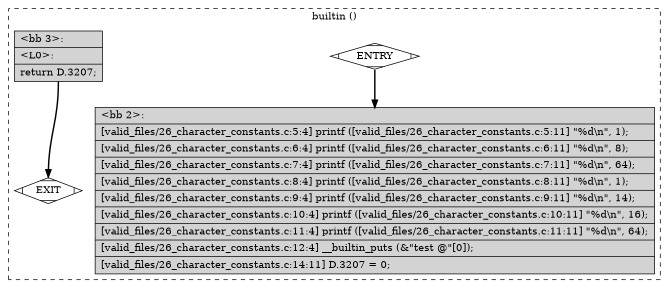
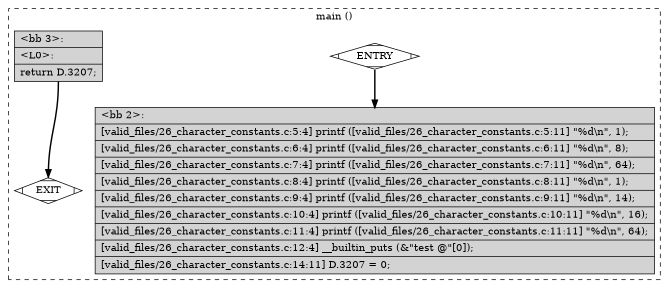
  digraph {
    node [fillcolor=white shape=Mdiamond style=filled]
    edge [constraint=true headport=n style="solid,bold" tailport=s color=black]
    n1 [label=ENTRY]
    n2 [label=EXIT]
    n3 [fillcolor=lightgrey label="{\<bb\ 2\>:\l|[valid_files/26_character_constants.c:5:4]\ printf\ ([valid_files/26_character_constants.c:5:11]\ \"%d\\n\",\ 1);\l|[valid_files/26_character_constants.c:6:4]\ printf\ ([valid_files/26_character_constants.c:6:11]\ \"%d\\n\",\ 8);\l|[valid_files/26_character_constants.c:7:4]\ printf\ ([valid_files/26_character_constants.c:7:11]\ \"%d\\n\",\ 64);\l|[valid_files/26_character_constants.c:8:4]\ printf\ ([valid_files/26_character_constants.c:8:11]\ \"%d\\n\",\ 1);\l|[valid_files/26_character_constants.c:9:4]\ printf\ ([valid_files/26_character_constants.c:9:11]\ \"%d\\n\",\ 14);\l|[valid_files/26_character_constants.c:10:4]\ printf\ ([valid_files/26_character_constants.c:10:11]\ \"%d\\n\",\ 16);\l|[valid_files/26_character_constants.c:11:4]\ printf\ ([valid_files/26_character_constants.c:11:11]\ \"%d\\n\",\ 64);\l|[valid_files/26_character_constants.c:12:4]\ __builtin_puts\ (&\"test\ @\"[0]);\l|[valid_files/26_character_constants.c:14:11]\ D.3207\ =\ 0;\l}" shape=record]
    n4 [fillcolor=lightgrey label="{\<bb\ 3\>:\l|\<L0\>:\l|return\ D.3207;\l}" shape=record]
    subgraph cluster_1 {
      color=black
-     label="builtin ()"
+     label="main ()"
      style=dashed
      n1
      n2
      n3
      n4
    }
    n1 -> n2 [style=invis color=""]
    n1 -> n3 [weight=100]
    n4 -> n2 [weight=10]
  }
